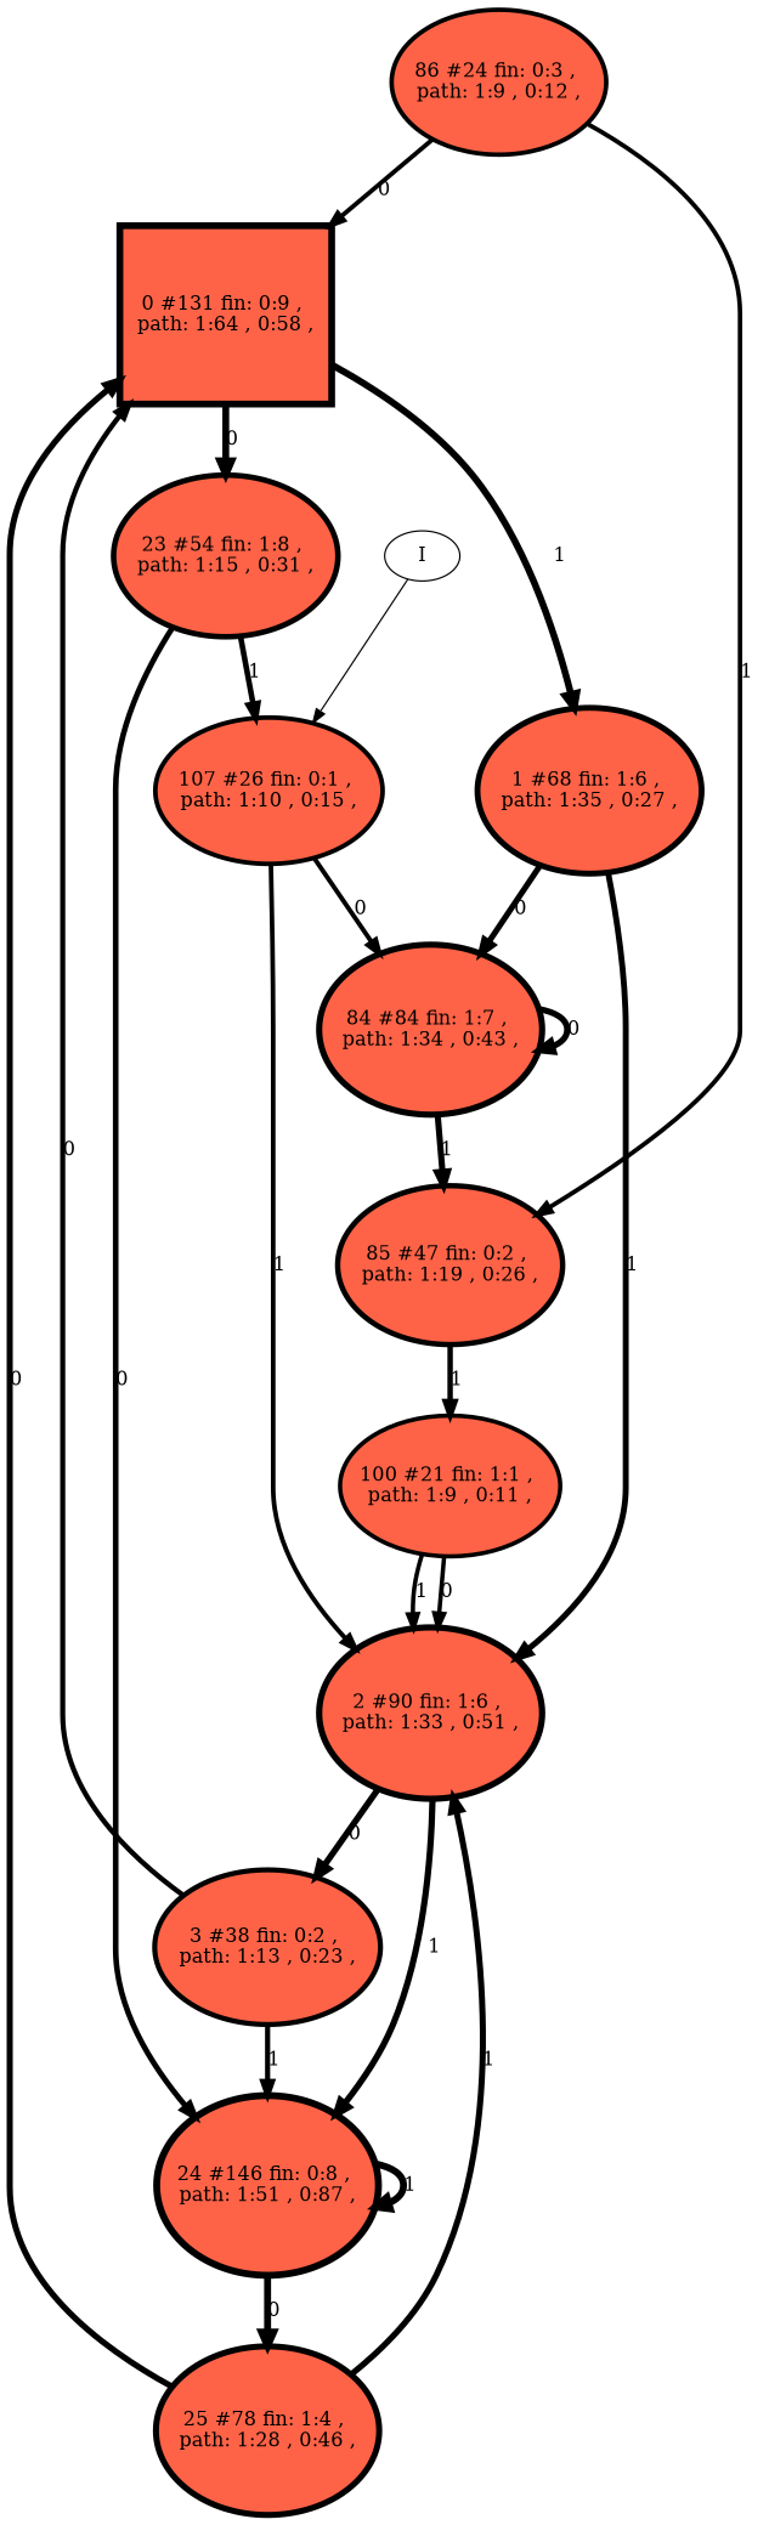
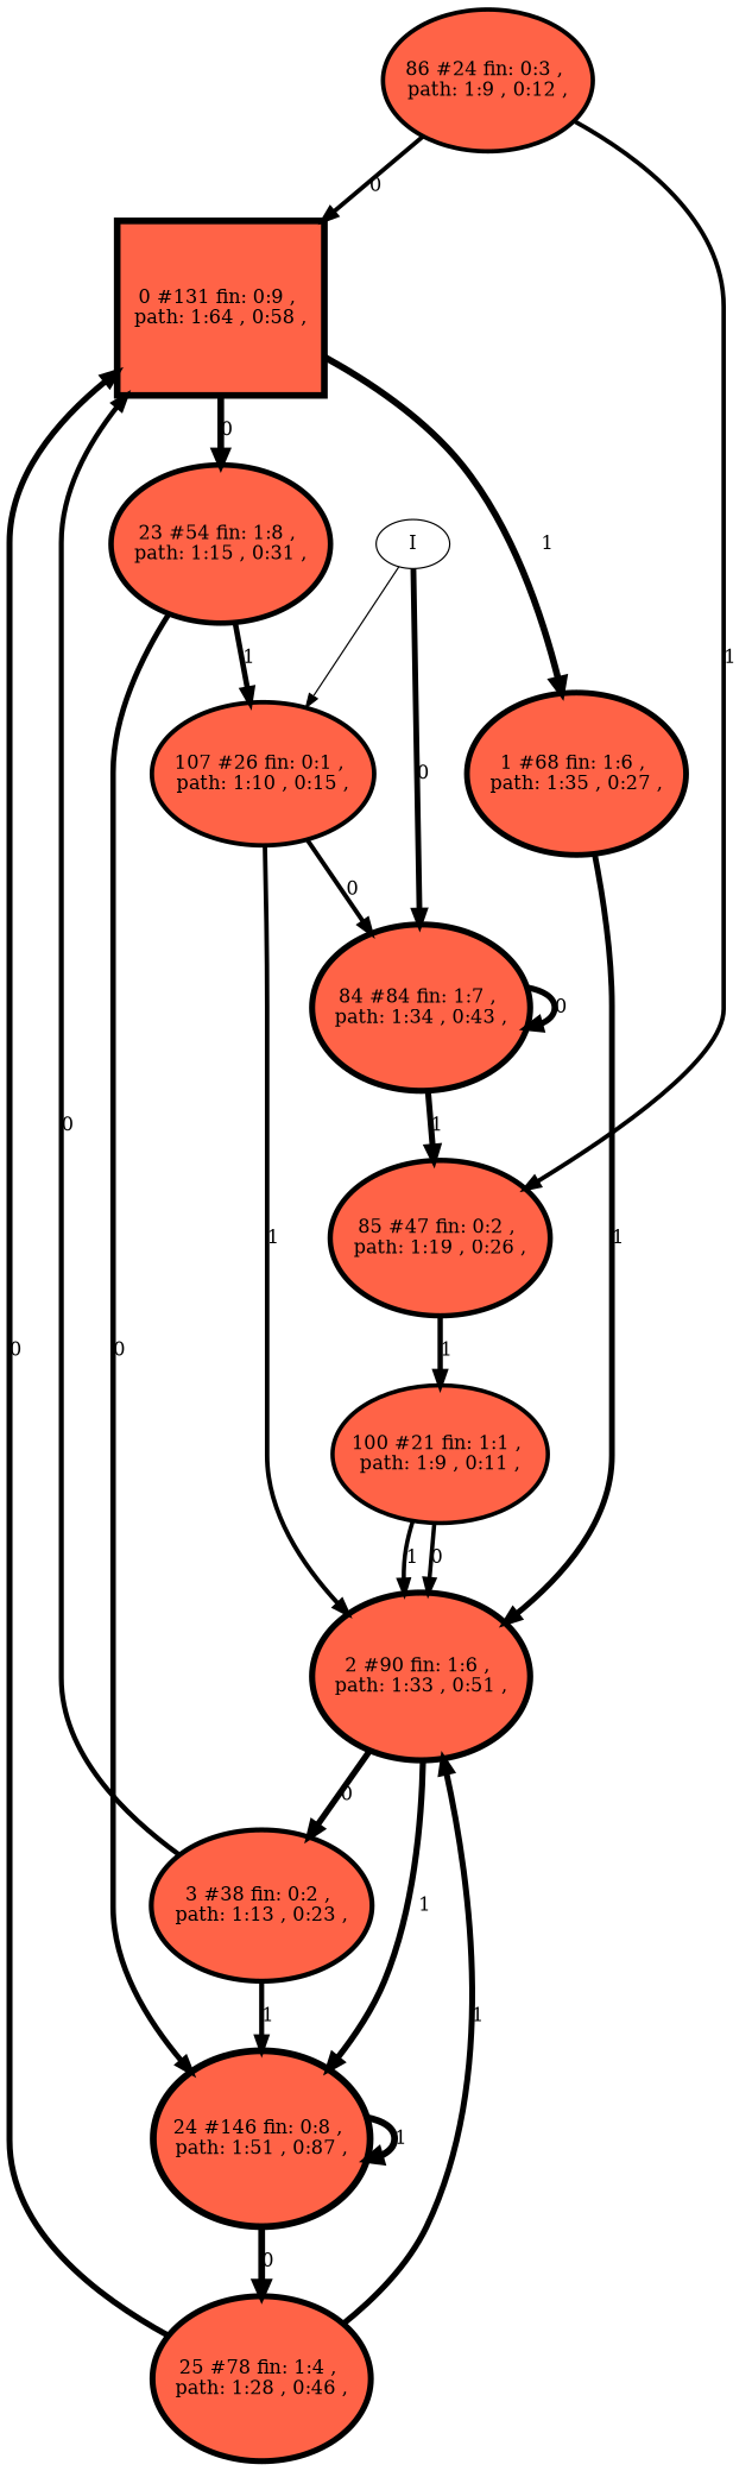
  digraph {
    node [fillcolor=tomato style=filled]
    edge [penwidth=4.8828]
    n1 [height=1.77203 label="0 #131 fin: 0:9 , \n path: 1:64 , 0:58 , " penwidth=4.8828 shape=box width=1.77203]
    n2 [height=1.6552 label="1 #68 fin: 1:6 , \n path: 1:35 , 0:27 , " penwidth=4.23411 width=1.6552]
    n3 [height=1.6109 label="23 #54 fin: 1:8 , \n path: 1:15 , 0:31 , " penwidth=4.00733 width=1.6109]
    n4 [height=1.70672 label="2 #90 fin: 1:6 , \n path: 1:33 , 0:51 , " penwidth=4.51086 width=1.70672]
    n5 [height=1.69427 label="84 #84 fin: 1:7 , \n path: 1:34 , 0:43 , " penwidth=4.44265 width=1.69427]
    n6 [height=1.45765 label="107 #26 fin: 0:1 , \n path: 1:10 , 0:15 , " penwidth=3.29584 width=1.45765]
    n7 [height=1.79016 label="24 #146 fin: 0:8 , \n path: 1:51 , 0:87 , " penwidth=4.99043 width=1.79016]
    I [fillcolor="" style=""]
    n9 [height=1.53978 label="3 #38 fin: 0:2 , \n path: 1:13 , 0:23 , " penwidth=3.66356 width=1.53978]
    n10 [height=1.58334 label="85 #47 fin: 0:2 , \n path: 1:19 , 0:26 , " penwidth=3.8712 width=1.58334]
    n11 [height=1.68073 label="25 #78 fin: 1:4 , \n path: 1:28 , 0:46 , " penwidth=4.36945 width=1.68073]
    n12 [height=1.4088 label="100 #21 fin: 1:1 , \n path: 1:9 , 0:11 , " penwidth=3.09104 width=1.4088]
    n13 [height=1.43957 label="86 #24 fin: 0:3 , \n path: 1:9 , 0:12 , " penwidth=3.21888 width=1.43957]
    n1 -> n2 [label="1 "]
    n1 -> n3 [label="0 "]
    n2 -> n4 [label="1 " penwidth=4.23411]
-   n2 -> n5 [label="0 " penwidth=4.23411]
+   I -> n5 [label="0 " penwidth=4.23411]
    n3 -> n6 [label="1 " penwidth=4.00733]
    n3 -> n7 [label="0 " penwidth=4.00733]
    n4 -> n7 [label="1 " penwidth=4.51086]
    n4 -> n9 [label="0 " penwidth=4.51086]
    n5 -> n5 [label="0 " penwidth=4.44265]
    n5 -> n10 [label="1 " penwidth=4.44265]
    n6 -> n4 [label="1 " penwidth=3.29584]
    n6 -> n5 [label="0 " penwidth=3.29584]
    n7 -> n7 [label="1 " penwidth=4.99043]
    n7 -> n11 [label="0 " penwidth=4.99043]
    I -> n6 [penwidth=""]
    n9 -> n1 [label="0 " penwidth=3.66356]
    n9 -> n7 [label="1 " penwidth=3.66356]
    n10 -> n12 [label="1 " penwidth=3.8712]
    n11 -> n1 [label="0 " penwidth=4.36945]
    n11 -> n4 [label="1 " penwidth=4.36945]
    n12 -> n4 [label="1 " penwidth=3.09104]
    n12 -> n4 [label="0 " penwidth=3.09104]
    n13 -> n1 [label="0 " penwidth=3.21888]
    n13 -> n10 [label="1 " penwidth=3.21888]
  }
